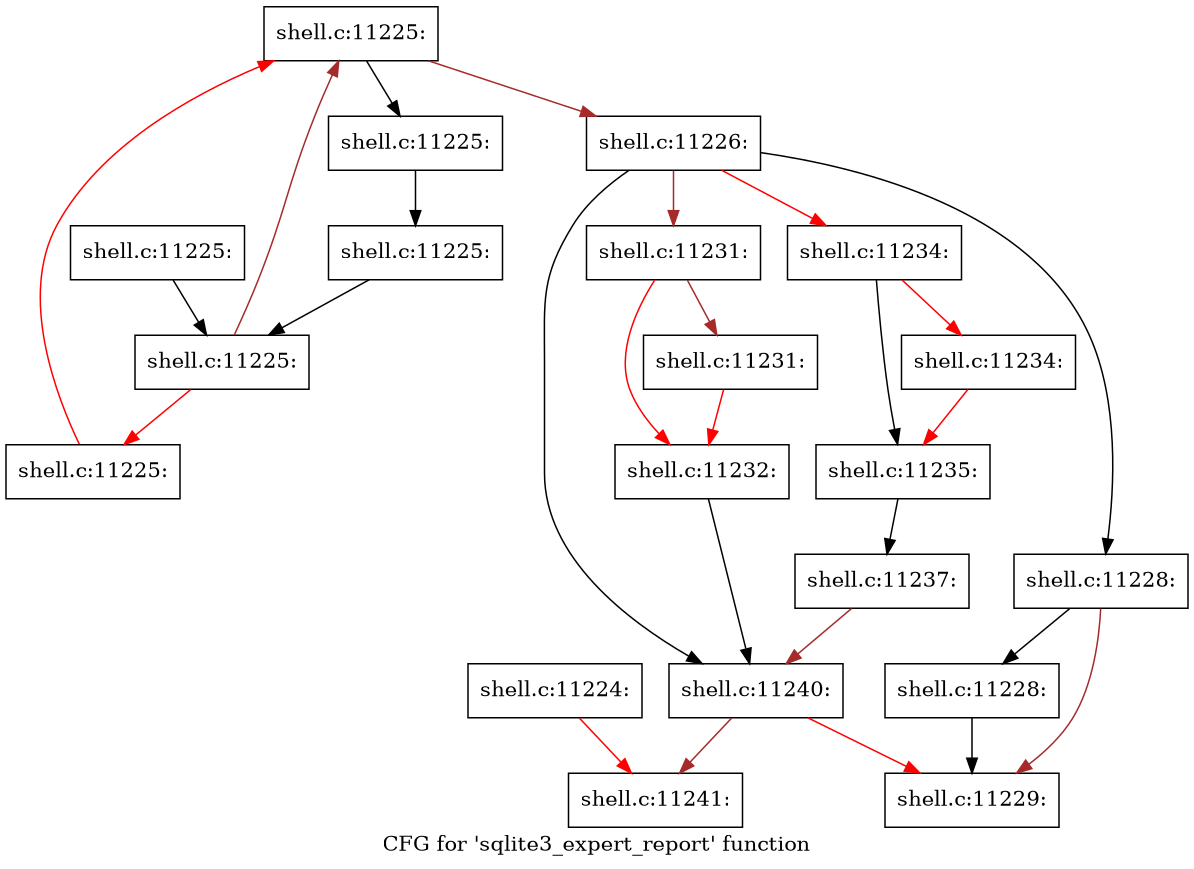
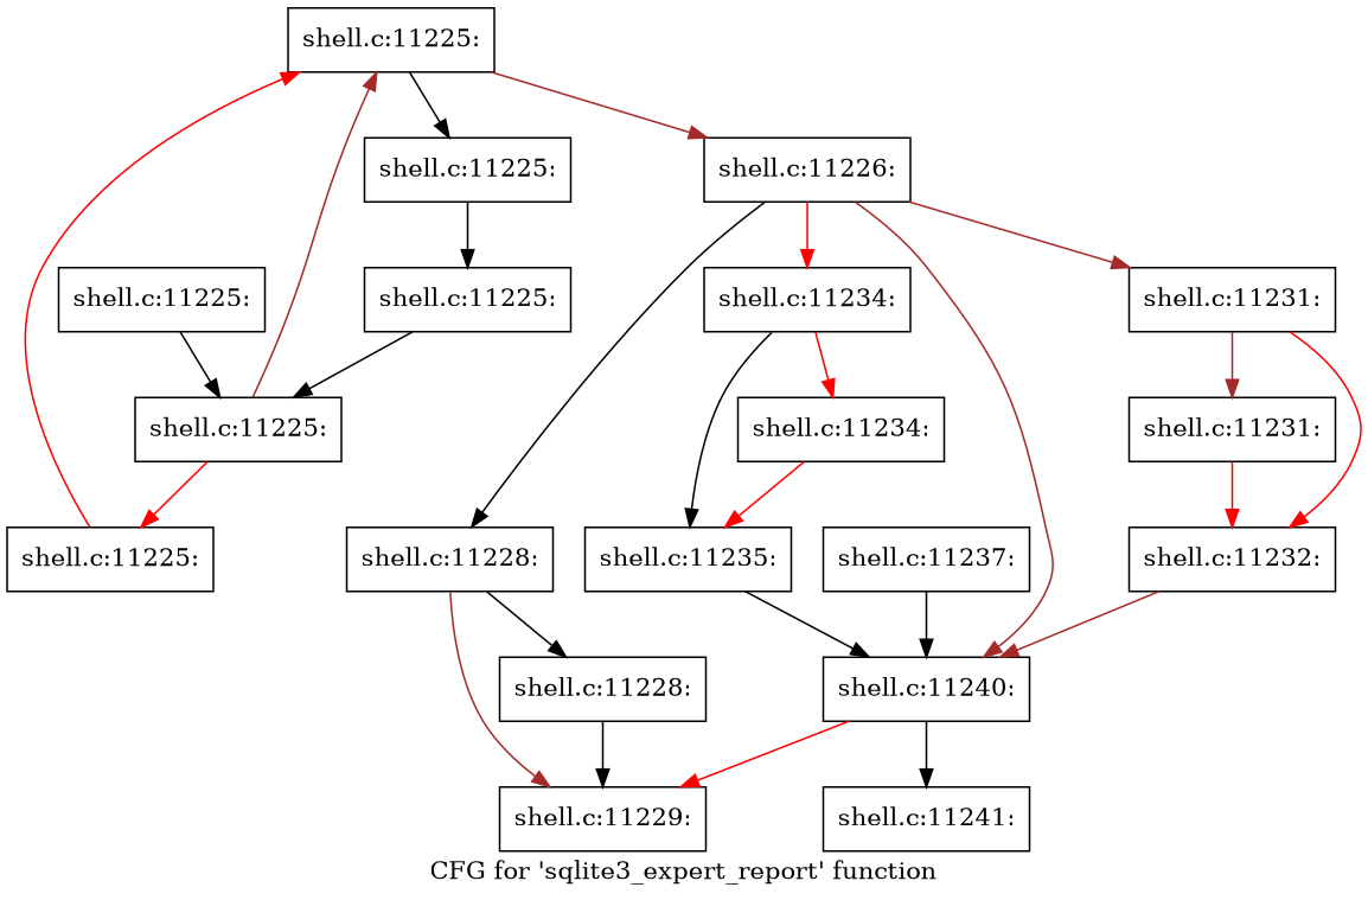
  digraph {
    label="CFG for 'sqlite3_expert_report' function"
    node [shape=record]
    edge [color=black]
-   n1 [label="{shell.c:11224:}"]
    n2 [label="{shell.c:11241:}"]
    n3 [label="{shell.c:11225:}"]
    n4 [label="{shell.c:11225:}"]
    n5 [label="{shell.c:11225:}"]
    n6 [label="{shell.c:11225:}"]
    n7 [label="{shell.c:11225:}"]
    n8 [label="{shell.c:11226:}"]
    n9 [label="{shell.c:11225:}"]
    n10 [label="{shell.c:11240:}"]
    n11 [label="{shell.c:11228:}"]
    n12 [label="{shell.c:11231:}"]
    n13 [label="{shell.c:11234:}"]
    n14 [label="{shell.c:11229:}"]
    n15 [label="{shell.c:11228:}"]
    n16 [label="{shell.c:11231:}"]
    n17 [label="{shell.c:11232:}"]
    n18 [label="{shell.c:11234:}"]
    n19 [label="{shell.c:11235:}"]
    n20 [label="{shell.c:11237:}"]
-   n1 -> n2 [color=red]
    n3 -> n4
    n4 -> n5 [color=red]
    n4 -> n6 [color=brown]
    n5 -> n6 [color=red]
    n6 -> n7
    n6 -> n8 [color=brown]
    n7 -> n9
-   n8 -> n10
+   n8 -> n10 [color=brown]
    n8 -> n11
    n8 -> n12 [color=brown]
    n8 -> n13 [color=red]
    n9 -> n4
-   n10 -> n2 [color=brown]
+   n10 -> n2
    n10 -> n14 [color=red]
    n11 -> n14 [color=brown]
    n11 -> n15
    n12 -> n16 [color=brown]
    n12 -> n17 [color=red]
    n13 -> n18 [color=red]
    n13 -> n19
    n15 -> n14
    n16 -> n17 [color=red]
-   n17 -> n10
+   n17 -> n10 [color=brown]
    n18 -> n19 [color=red]
-   n19 -> n20
-   n20 -> n10 [color=brown]
+   n19 -> n10
+   n20 -> n10
  }
